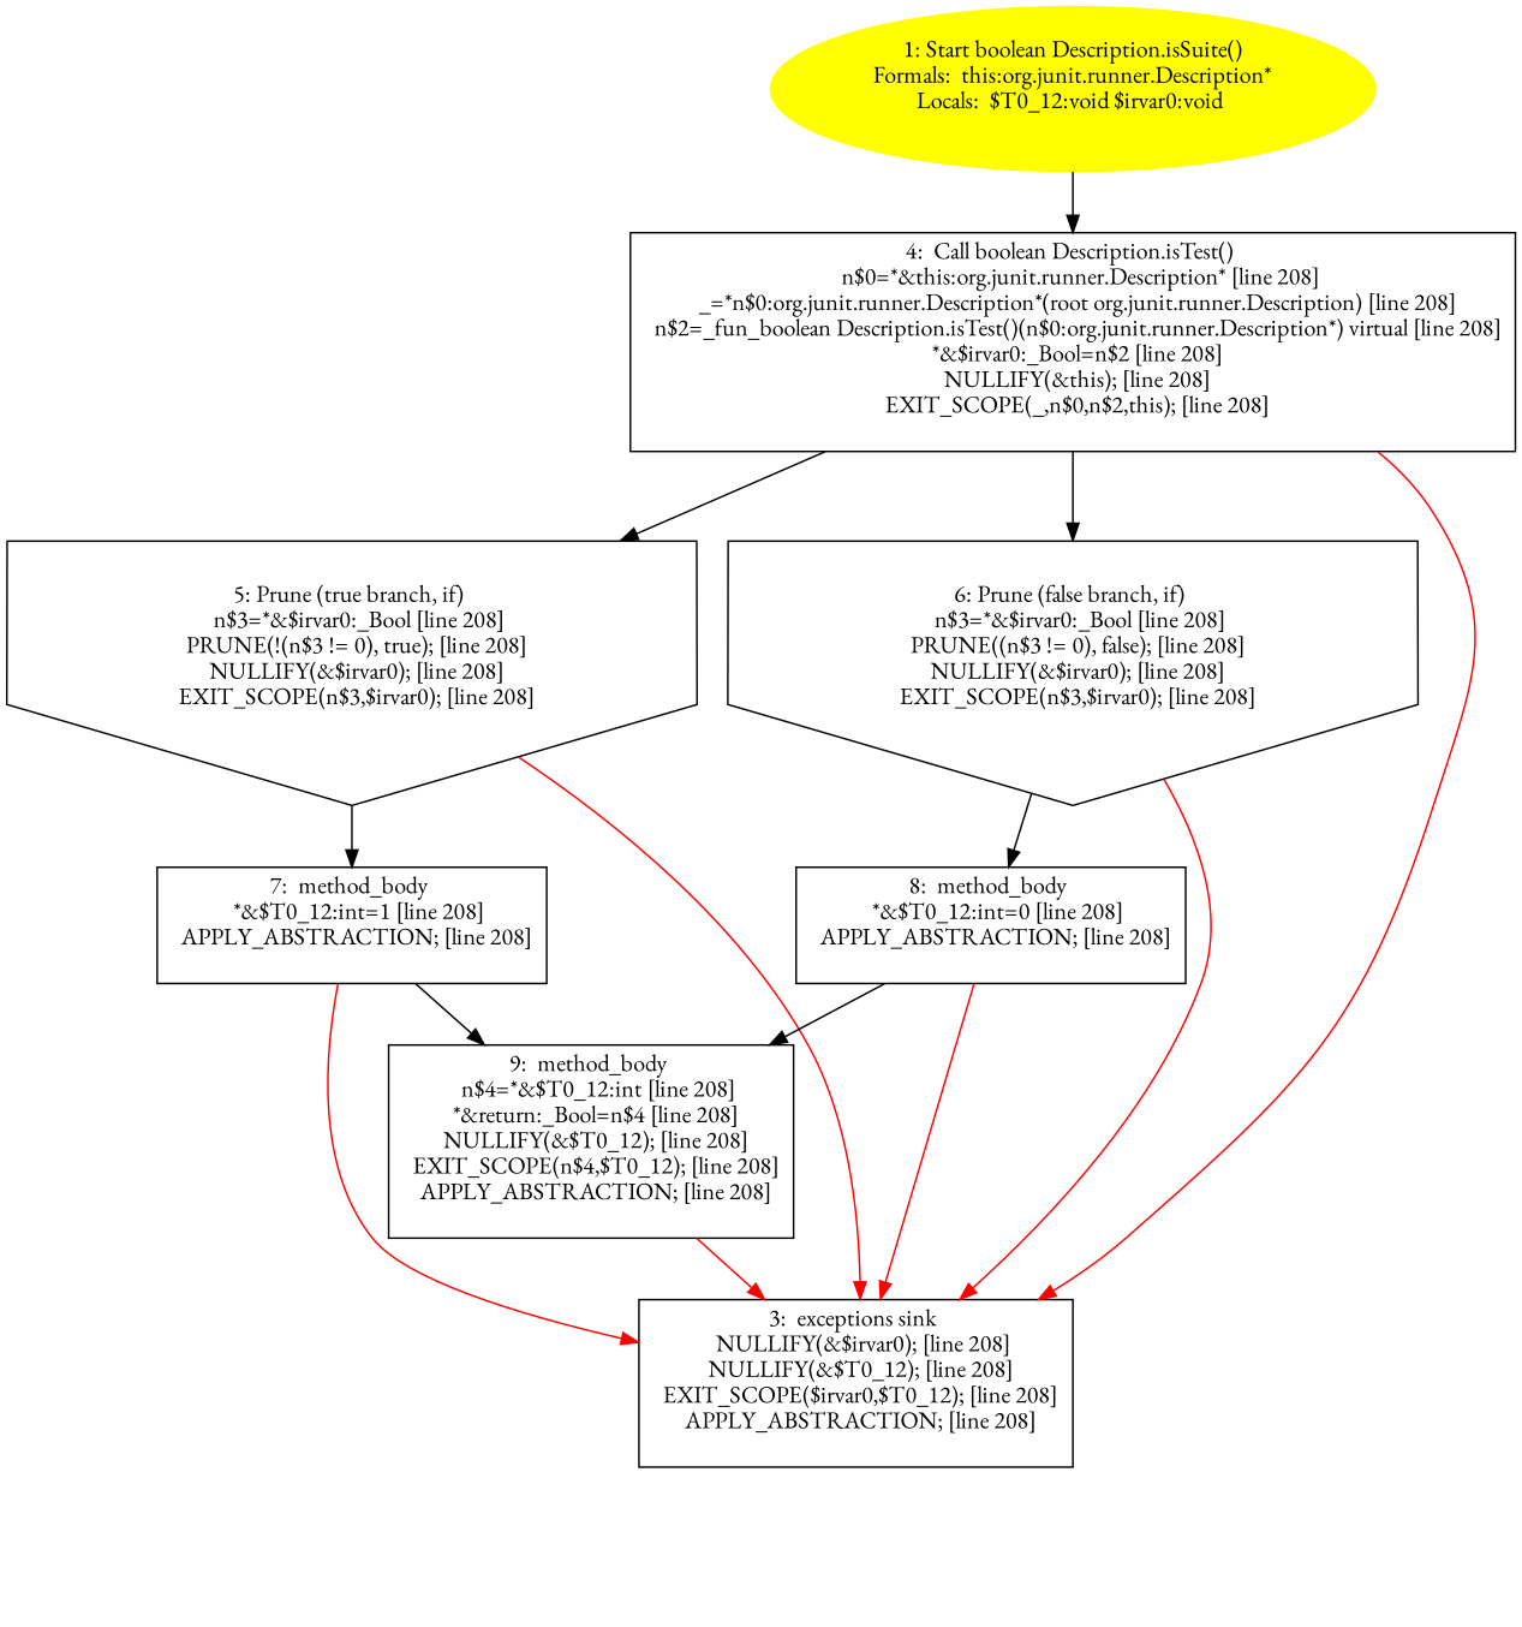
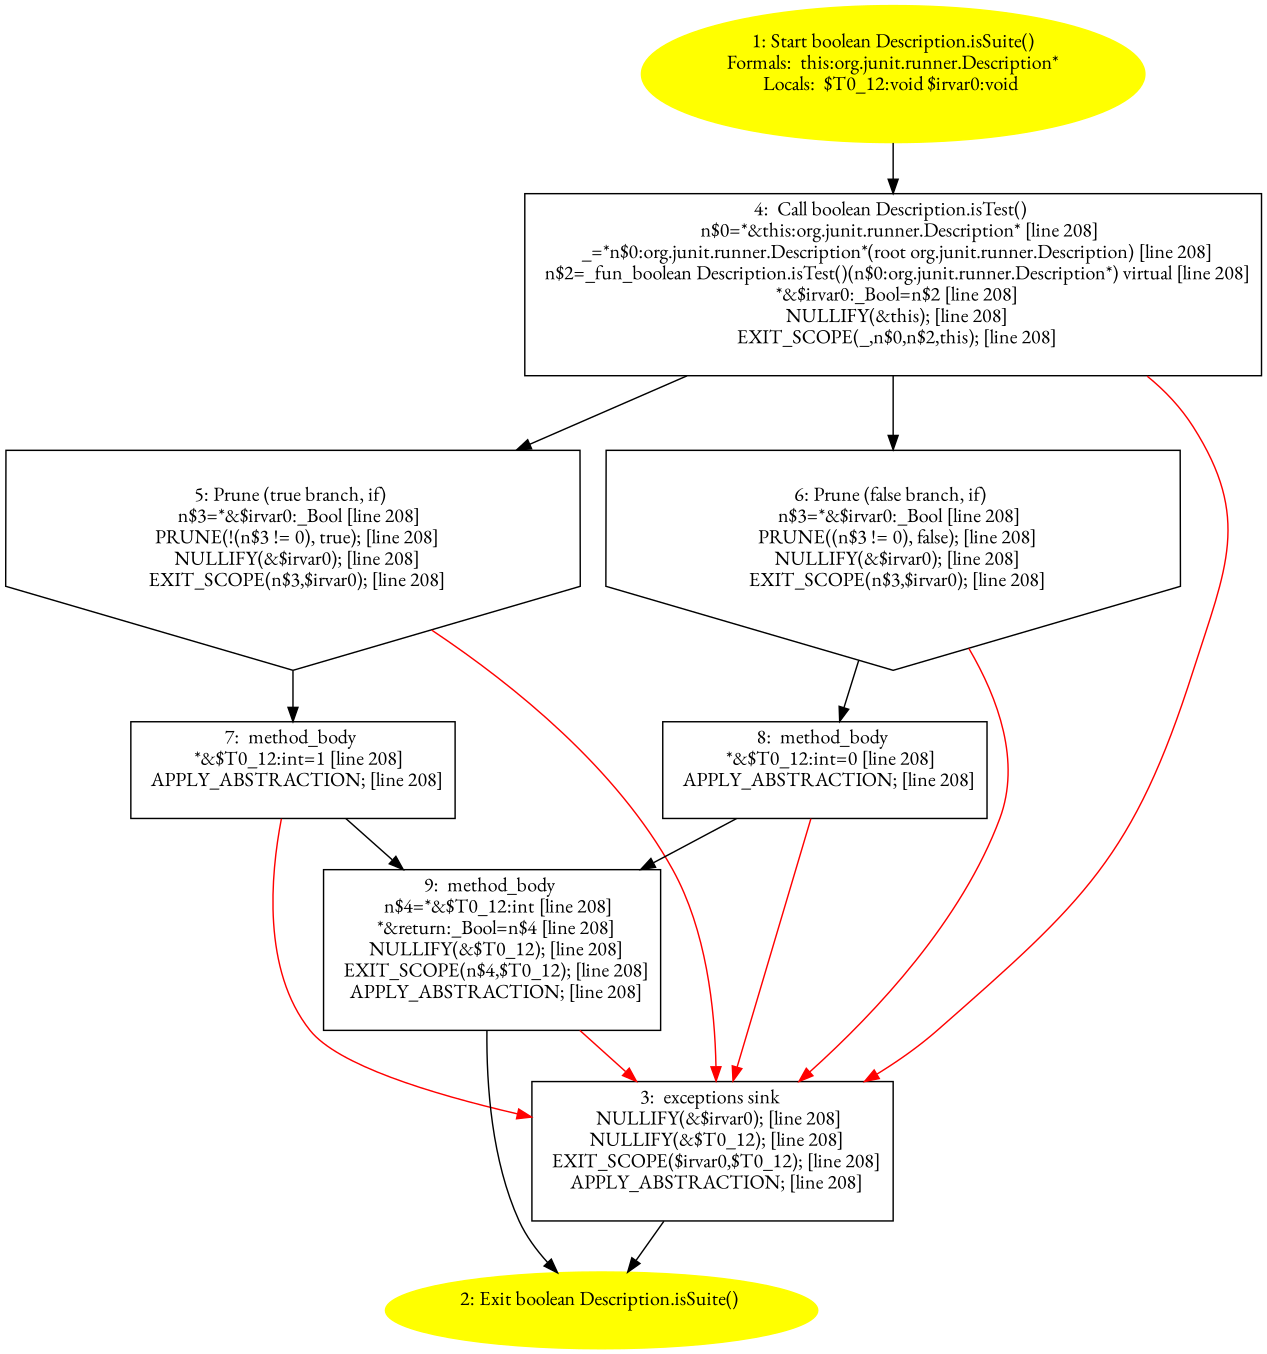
  digraph {
    fontname="EB Garamond"
    node [fontname="EB Garamond" shape=box]
    edge [fontname="EB Garamond"]
    n1 [color=yellow label="1: Start boolean Description.isSuite()\nFormals:  this:org.junit.runner.Description*\nLocals:  $T0_12:void $irvar0:void \n  " style=filled shape=""]
    n2 [label="4:  Call boolean Description.isTest() \n   n$0=*&this:org.junit.runner.Description* [line 208]\n  _=*n$0:org.junit.runner.Description*(root org.junit.runner.Description) [line 208]\n  n$2=_fun_boolean Description.isTest()(n$0:org.junit.runner.Description*) virtual [line 208]\n  *&$irvar0:_Bool=n$2 [line 208]\n  NULLIFY(&this); [line 208]\n  EXIT_SCOPE(_,n$0,n$2,this); [line 208]\n "]
    n3 [label="3:  exceptions sink \n   NULLIFY(&$irvar0); [line 208]\n  NULLIFY(&$T0_12); [line 208]\n  EXIT_SCOPE($irvar0,$T0_12); [line 208]\n  APPLY_ABSTRACTION; [line 208]\n "]
    n4 [label="5: Prune (true branch, if) \n   n$3=*&$irvar0:_Bool [line 208]\n  PRUNE(!(n$3 != 0), true); [line 208]\n  NULLIFY(&$irvar0); [line 208]\n  EXIT_SCOPE(n$3,$irvar0); [line 208]\n " shape=invhouse]
    n5 [label="6: Prune (false branch, if) \n   n$3=*&$irvar0:_Bool [line 208]\n  PRUNE((n$3 != 0), false); [line 208]\n  NULLIFY(&$irvar0); [line 208]\n  EXIT_SCOPE(n$3,$irvar0); [line 208]\n " shape=invhouse]
+   n6 [color=yellow label="2: Exit boolean Description.isSuite() \n  " style=filled shape=""]
    n7 [label="7:  method_body \n   *&$T0_12:int=1 [line 208]\n  APPLY_ABSTRACTION; [line 208]\n "]
    n8 [label="8:  method_body \n   *&$T0_12:int=0 [line 208]\n  APPLY_ABSTRACTION; [line 208]\n "]
    n9 [label="9:  method_body \n   n$4=*&$T0_12:int [line 208]\n  *&return:_Bool=n$4 [line 208]\n  NULLIFY(&$T0_12); [line 208]\n  EXIT_SCOPE(n$4,$T0_12); [line 208]\n  APPLY_ABSTRACTION; [line 208]\n "]
    n1 -> n2
    n2 -> n3 [color=red]
    n2 -> n4
    n2 -> n5
+   n3 -> n6
    n4 -> n3 [color=red]
    n4 -> n7
    n5 -> n3 [color=red]
    n5 -> n8
    n7 -> n3 [color=red]
    n7 -> n9
    n8 -> n3 [color=red]
    n8 -> n9
    n9 -> n3 [color=red]
+   n9 -> n6
  }
